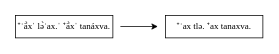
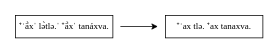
  <mxCell id="0" />
  <mxCell id="1" parent="0" />
- <mxCell id="2" value="&lt;font face=&quot;Brill&quot;&gt;⁺ʾā̀xˈ lə̀ʾax.ˈ ⁺ā̀xˈ tanáxva.&lt;/font&gt;" style="rounded=0;whiteSpace=wrap;html=1;" vertex="1" parent="1"><mxGeometry y="20" width="130" height="30" as="geometry" x="20" /></mxCell>
+ <mxCell id="2" value="&lt;font face=&quot;Brill&quot;&gt;⁺ʾā̀xˈ lə̀tlə.ˈ ⁺ā̀xˈ tanáxva.&lt;/font&gt;" style="rounded=0;whiteSpace=wrap;html=1;" vertex="1" parent="1"><mxGeometry y="20" width="130" height="30" as="geometry" x="20" /></mxCell>
  <mxCell id="3" value="&lt;font face=&quot;Brill&quot;&gt;⁺ʾax tlə. ⁺ax tanaxva.&lt;/font&gt;" style="rounded=0;whiteSpace=wrap;html=1;" vertex="1" parent="1"><mxGeometry x="220" y="20" width="130" height="30" as="geometry" /></mxCell>
  <mxCell id="4" value="" style="endArrow=classic;html=1;rounded=0;" edge="1" parent="1"><mxGeometry width="50" height="50" relative="1" as="geometry"><mxPoint x="160" y="34.85" as="sourcePoint" /><mxPoint x="210" y="34.85" as="targetPoint" /></mxGeometry></mxCell>
